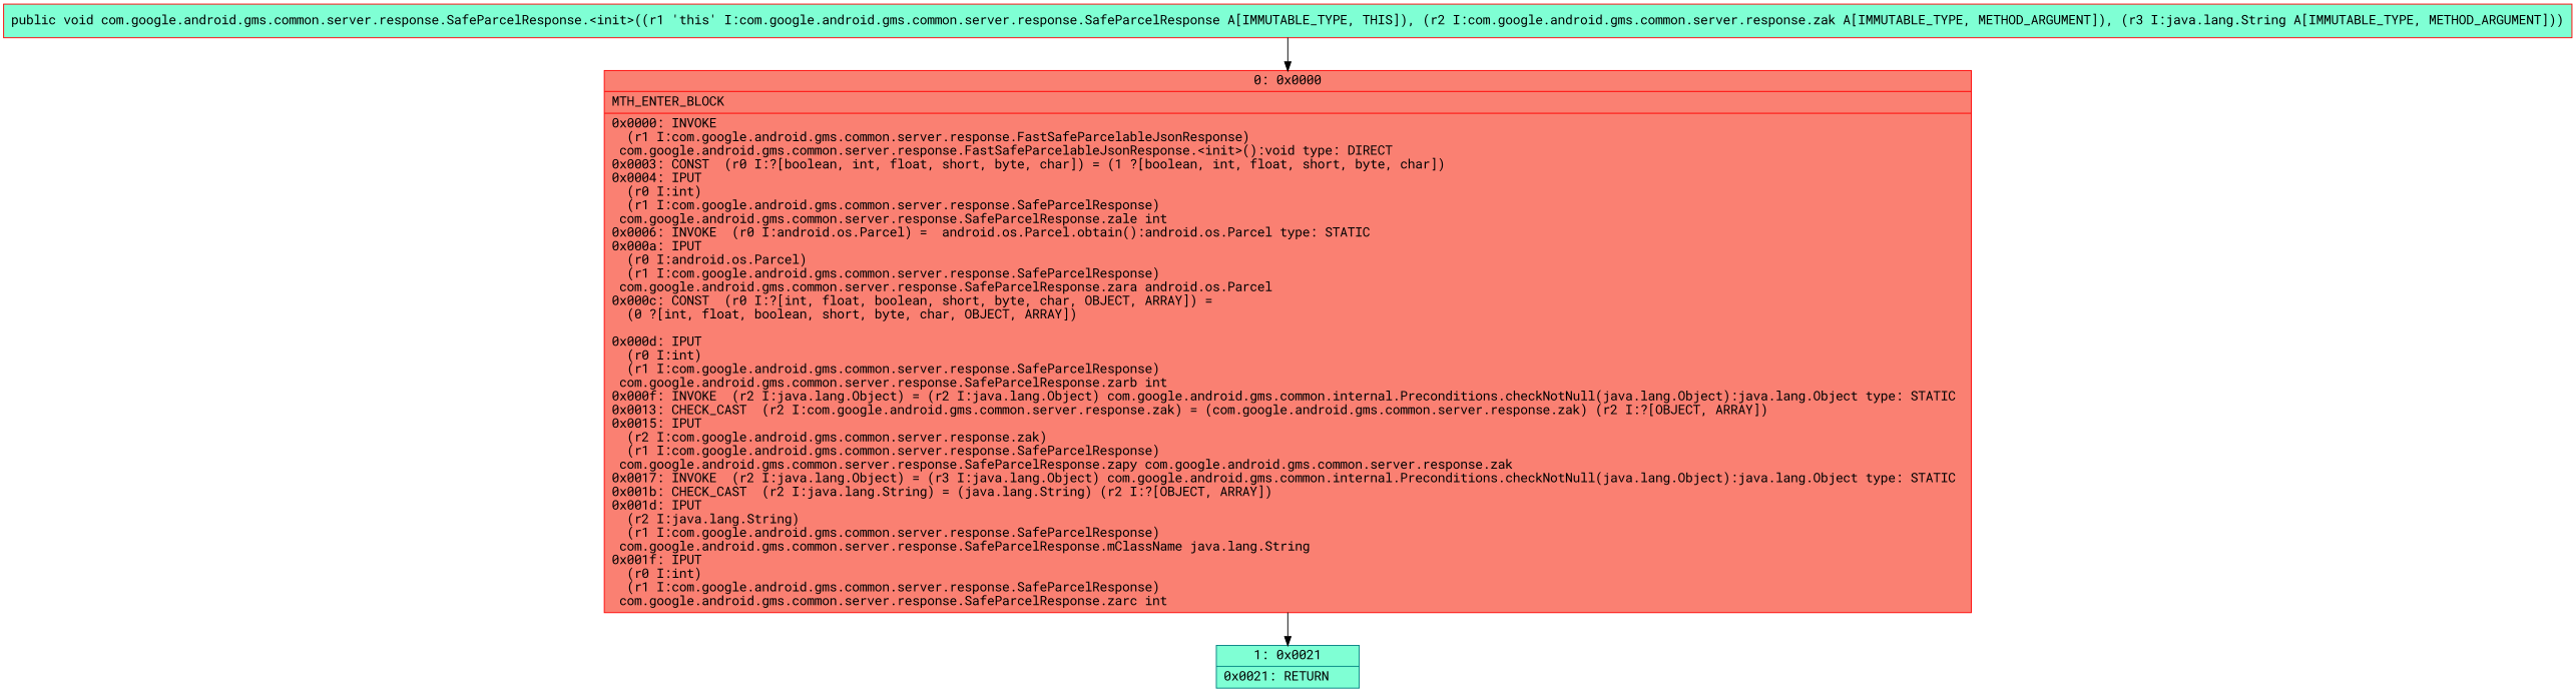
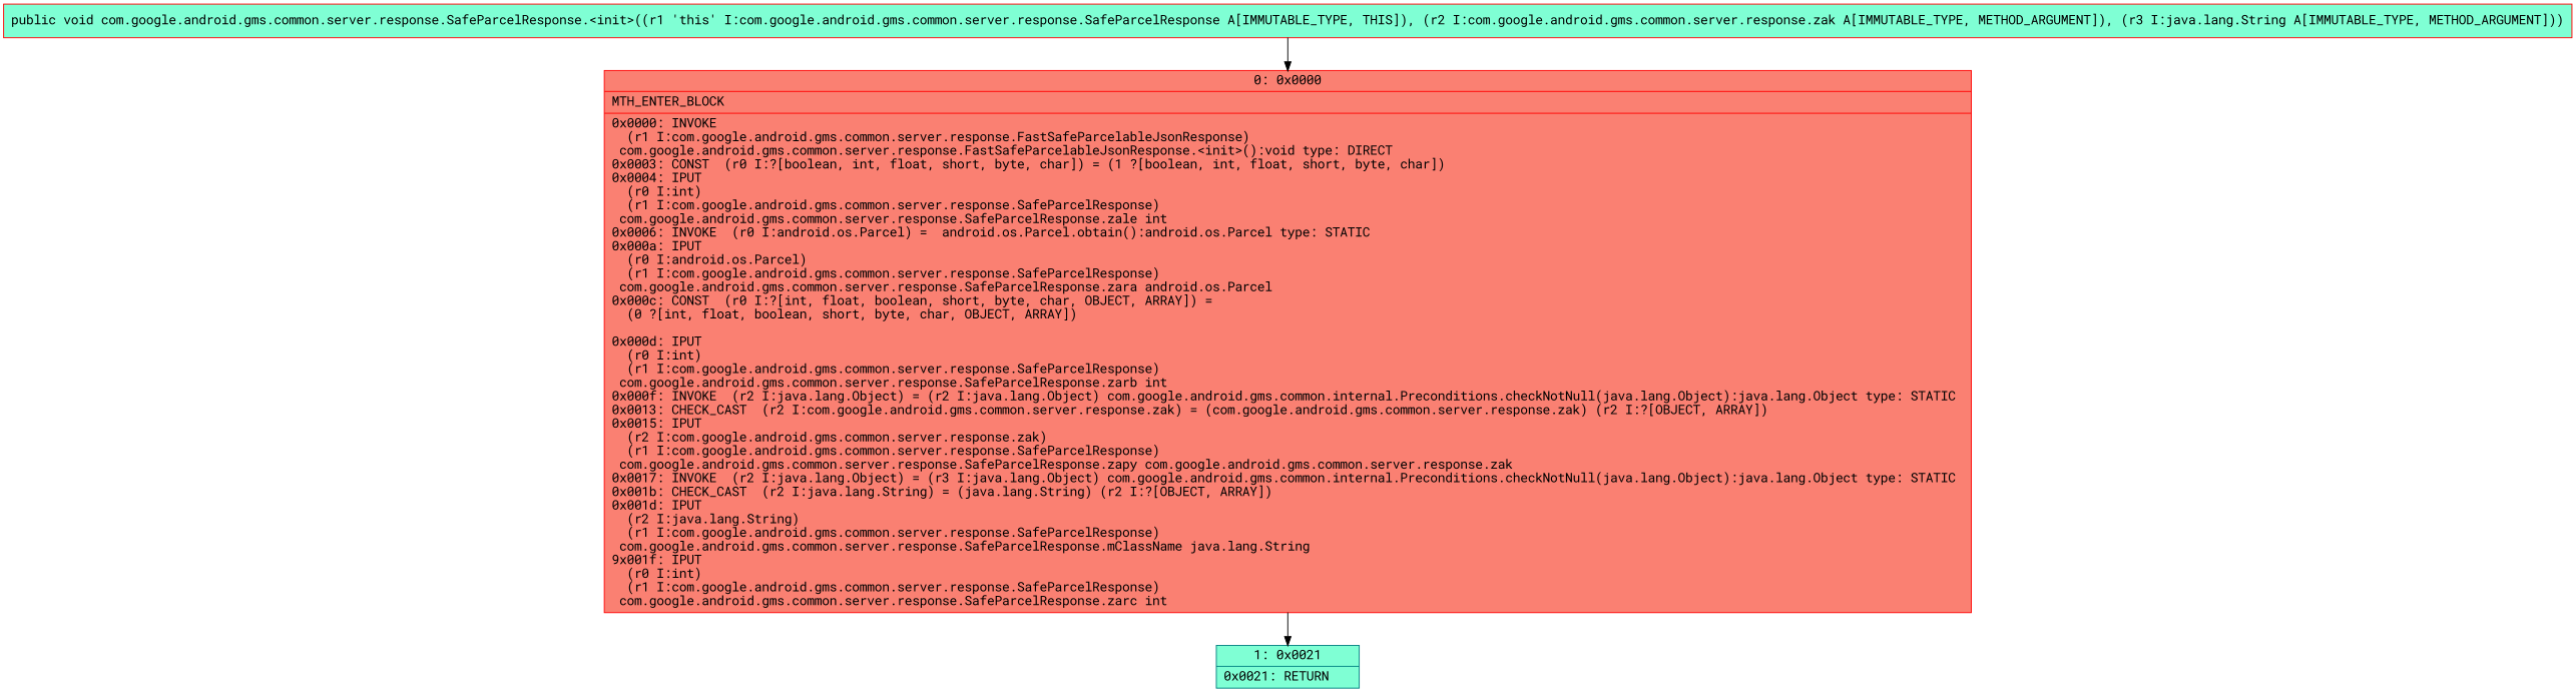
  digraph {
    fontname="Roboto Mono"
    node [shape=record style=filled fillcolor=aquamarine color=red fontname="Roboto Mono"]
    edge [fontname="Roboto Mono"]
-   n1 [label="{0\:\ 0x0000|MTH_ENTER_BLOCK\l|0x0000: INVOKE  \l  (r1 I:com.google.android.gms.common.server.response.FastSafeParcelableJsonResponse)\l com.google.android.gms.common.server.response.FastSafeParcelableJsonResponse.\<init\>():void type: DIRECT \l0x0003: CONST  (r0 I:?[boolean, int, float, short, byte, char]) = (1 ?[boolean, int, float, short, byte, char]) \l0x0004: IPUT  \l  (r0 I:int)\l  (r1 I:com.google.android.gms.common.server.response.SafeParcelResponse)\l com.google.android.gms.common.server.response.SafeParcelResponse.zale int \l0x0006: INVOKE  (r0 I:android.os.Parcel) =  android.os.Parcel.obtain():android.os.Parcel type: STATIC \l0x000a: IPUT  \l  (r0 I:android.os.Parcel)\l  (r1 I:com.google.android.gms.common.server.response.SafeParcelResponse)\l com.google.android.gms.common.server.response.SafeParcelResponse.zara android.os.Parcel \l0x000c: CONST  (r0 I:?[int, float, boolean, short, byte, char, OBJECT, ARRAY]) = \l  (0 ?[int, float, boolean, short, byte, char, OBJECT, ARRAY])\l \l0x000d: IPUT  \l  (r0 I:int)\l  (r1 I:com.google.android.gms.common.server.response.SafeParcelResponse)\l com.google.android.gms.common.server.response.SafeParcelResponse.zarb int \l0x000f: INVOKE  (r2 I:java.lang.Object) = (r2 I:java.lang.Object) com.google.android.gms.common.internal.Preconditions.checkNotNull(java.lang.Object):java.lang.Object type: STATIC \l0x0013: CHECK_CAST  (r2 I:com.google.android.gms.common.server.response.zak) = (com.google.android.gms.common.server.response.zak) (r2 I:?[OBJECT, ARRAY]) \l0x0015: IPUT  \l  (r2 I:com.google.android.gms.common.server.response.zak)\l  (r1 I:com.google.android.gms.common.server.response.SafeParcelResponse)\l com.google.android.gms.common.server.response.SafeParcelResponse.zapy com.google.android.gms.common.server.response.zak \l0x0017: INVOKE  (r2 I:java.lang.Object) = (r3 I:java.lang.Object) com.google.android.gms.common.internal.Preconditions.checkNotNull(java.lang.Object):java.lang.Object type: STATIC \l0x001b: CHECK_CAST  (r2 I:java.lang.String) = (java.lang.String) (r2 I:?[OBJECT, ARRAY]) \l0x001d: IPUT  \l  (r2 I:java.lang.String)\l  (r1 I:com.google.android.gms.common.server.response.SafeParcelResponse)\l com.google.android.gms.common.server.response.SafeParcelResponse.mClassName java.lang.String \l0x001f: IPUT  \l  (r0 I:int)\l  (r1 I:com.google.android.gms.common.server.response.SafeParcelResponse)\l com.google.android.gms.common.server.response.SafeParcelResponse.zarc int \l}" fillcolor=salmon]
+   n1 [label="{0\:\ 0x0000|MTH_ENTER_BLOCK\l|0x0000: INVOKE  \l  (r1 I:com.google.android.gms.common.server.response.FastSafeParcelableJsonResponse)\l com.google.android.gms.common.server.response.FastSafeParcelableJsonResponse.\<init\>():void type: DIRECT \l0x0003: CONST  (r0 I:?[boolean, int, float, short, byte, char]) = (1 ?[boolean, int, float, short, byte, char]) \l0x0004: IPUT  \l  (r0 I:int)\l  (r1 I:com.google.android.gms.common.server.response.SafeParcelResponse)\l com.google.android.gms.common.server.response.SafeParcelResponse.zale int \l0x0006: INVOKE  (r0 I:android.os.Parcel) =  android.os.Parcel.obtain():android.os.Parcel type: STATIC \l0x000a: IPUT  \l  (r0 I:android.os.Parcel)\l  (r1 I:com.google.android.gms.common.server.response.SafeParcelResponse)\l com.google.android.gms.common.server.response.SafeParcelResponse.zara android.os.Parcel \l0x000c: CONST  (r0 I:?[int, float, boolean, short, byte, char, OBJECT, ARRAY]) = \l  (0 ?[int, float, boolean, short, byte, char, OBJECT, ARRAY])\l \l0x000d: IPUT  \l  (r0 I:int)\l  (r1 I:com.google.android.gms.common.server.response.SafeParcelResponse)\l com.google.android.gms.common.server.response.SafeParcelResponse.zarb int \l0x000f: INVOKE  (r2 I:java.lang.Object) = (r2 I:java.lang.Object) com.google.android.gms.common.internal.Preconditions.checkNotNull(java.lang.Object):java.lang.Object type: STATIC \l0x0013: CHECK_CAST  (r2 I:com.google.android.gms.common.server.response.zak) = (com.google.android.gms.common.server.response.zak) (r2 I:?[OBJECT, ARRAY]) \l0x0015: IPUT  \l  (r2 I:com.google.android.gms.common.server.response.zak)\l  (r1 I:com.google.android.gms.common.server.response.SafeParcelResponse)\l com.google.android.gms.common.server.response.SafeParcelResponse.zapy com.google.android.gms.common.server.response.zak \l0x0017: INVOKE  (r2 I:java.lang.Object) = (r3 I:java.lang.Object) com.google.android.gms.common.internal.Preconditions.checkNotNull(java.lang.Object):java.lang.Object type: STATIC \l0x001b: CHECK_CAST  (r2 I:java.lang.String) = (java.lang.String) (r2 I:?[OBJECT, ARRAY]) \l0x001d: IPUT  \l  (r2 I:java.lang.String)\l  (r1 I:com.google.android.gms.common.server.response.SafeParcelResponse)\l com.google.android.gms.common.server.response.SafeParcelResponse.mClassName java.lang.String \l9x001f: IPUT  \l  (r0 I:int)\l  (r1 I:com.google.android.gms.common.server.response.SafeParcelResponse)\l com.google.android.gms.common.server.response.SafeParcelResponse.zarc int \l}" fillcolor=salmon]
    n2 [label="{1\:\ 0x0021|0x0021: RETURN   \l}" color=teal]
    n3 [label="{public void com.google.android.gms.common.server.response.SafeParcelResponse.\<init\>((r1 'this' I:com.google.android.gms.common.server.response.SafeParcelResponse A[IMMUTABLE_TYPE, THIS]), (r2 I:com.google.android.gms.common.server.response.zak A[IMMUTABLE_TYPE, METHOD_ARGUMENT]), (r3 I:java.lang.String A[IMMUTABLE_TYPE, METHOD_ARGUMENT])) }"]
    n1 -> n2
    n3 -> n1
  }
